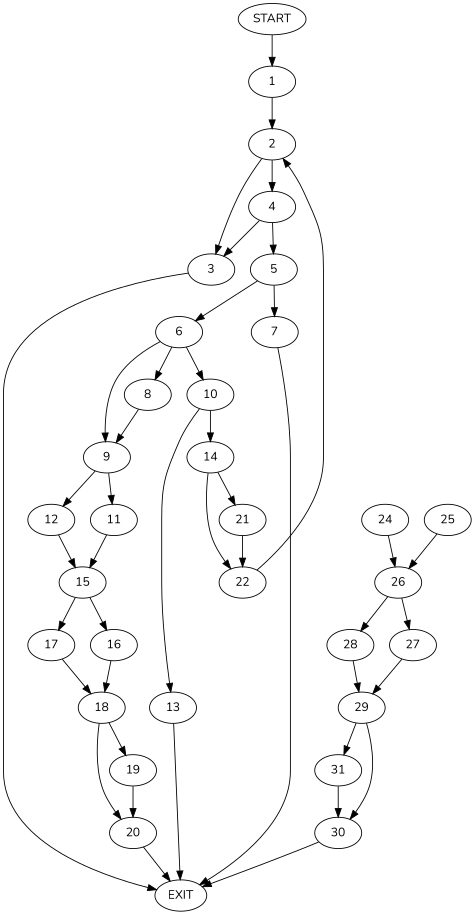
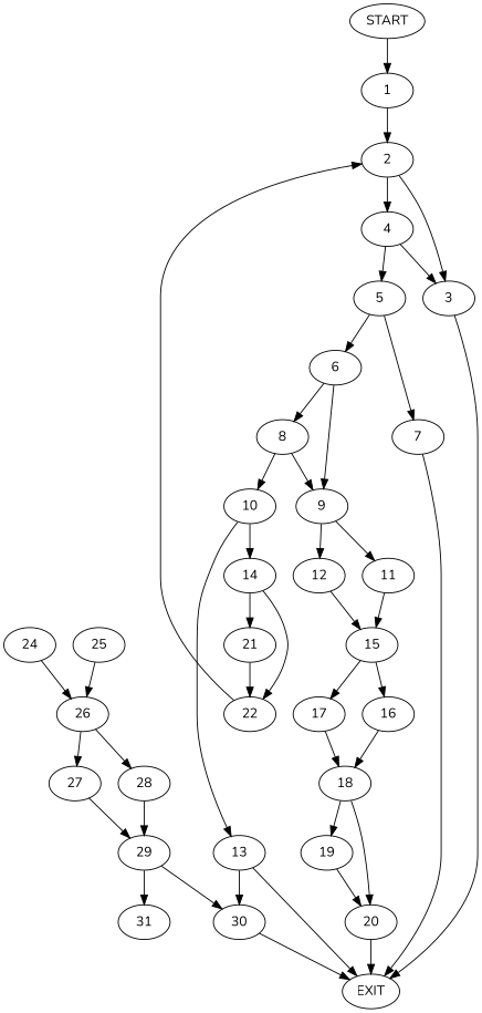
  digraph {
    fontname=Nunito
    node [fontname=Nunito]
    edge [fontname=Nunito]
    n1 [label=START]
    1
    2
    n4 [label=EXIT]
    3
    4
    5
    6
    7
    8
    9
    10
    11
    12
    13
    14
    15
    21
    22
    16
    17
    18
    19
    20
    24
    26
    25
    27
    28
    29
    30
    31
    n1 -> 1
    1 -> 2
    2 -> 3
    2 -> 4
    3 -> n4
    4 -> 3
    4 -> 5
    5 -> 6
    5 -> 7
    6 -> 8
    6 -> 9
    7 -> n4
    8 -> 9
-   6 -> 10
+   8 -> 10
    9 -> 11
    9 -> 12
    10 -> 13
    10 -> 14
    11 -> 15
    12 -> 15
    13 -> n4
    14 -> 21
    14 -> 22
    15 -> 16
    15 -> 17
    21 -> 22
    22 -> 2
    16 -> 18
    17 -> 18
    18 -> 19
    18 -> 20
    19 -> 20
    20 -> n4
    24 -> 26
    26 -> 27
    26 -> 28
    25 -> 26
    27 -> 29
    28 -> 29
    29 -> 30
    29 -> 31
    30 -> n4
-   31 -> 30
+   13 -> 30
  }
